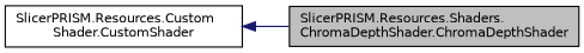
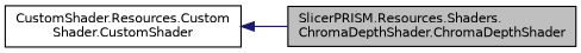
  digraph {
    rankdir=LR
    node [color=black fontname=Helvetica fontsize=10 shape=record style=filled]
    n1 [fillcolor=grey75 fontcolor=black height=0.2 label="SlicerPRISM.Resources.Shaders.\lChromaDepthShader.ChromaDepthShader" width=0.4]
-   n2 [fillcolor=white height=0.2 label="SlicerPRISM.Resources.Custom\lShader.CustomShader" width=0.4]
+   n2 [fillcolor=white height=0.2 label="CustomShader.Resources.Custom\lShader.CustomShader" width=0.4]
    n2 -> n1 [color=midnightblue dir=back fontname=Helvetica fontsize=10 labelfontname=Helvetica labelfontsize=10 style=solid]
  }
